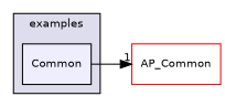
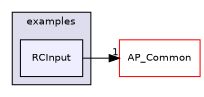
  digraph {
    compound=true
    rankdir=LR
    node [fontname=Helvetica fontsize=10 shape=box style=filled]
-   n1 [fillcolor="#eeeeff" label=Common pencolor=black]
+   n1 [fillcolor="#eeeeff" label=RCInput pencolor=black]
    n2 [color=red fillcolor=white label=AP_Common]
    subgraph cluster_1 {
      bgcolor="#ddddee"
      fontname=Helvetica
      fontsize=10
      label=examples
      pencolor=black
      n1
    }
    n1 -> n2 [headlabel=1 labeldistance=1.5 labelfontname=Helvetica labelfontsize=10]
  }
